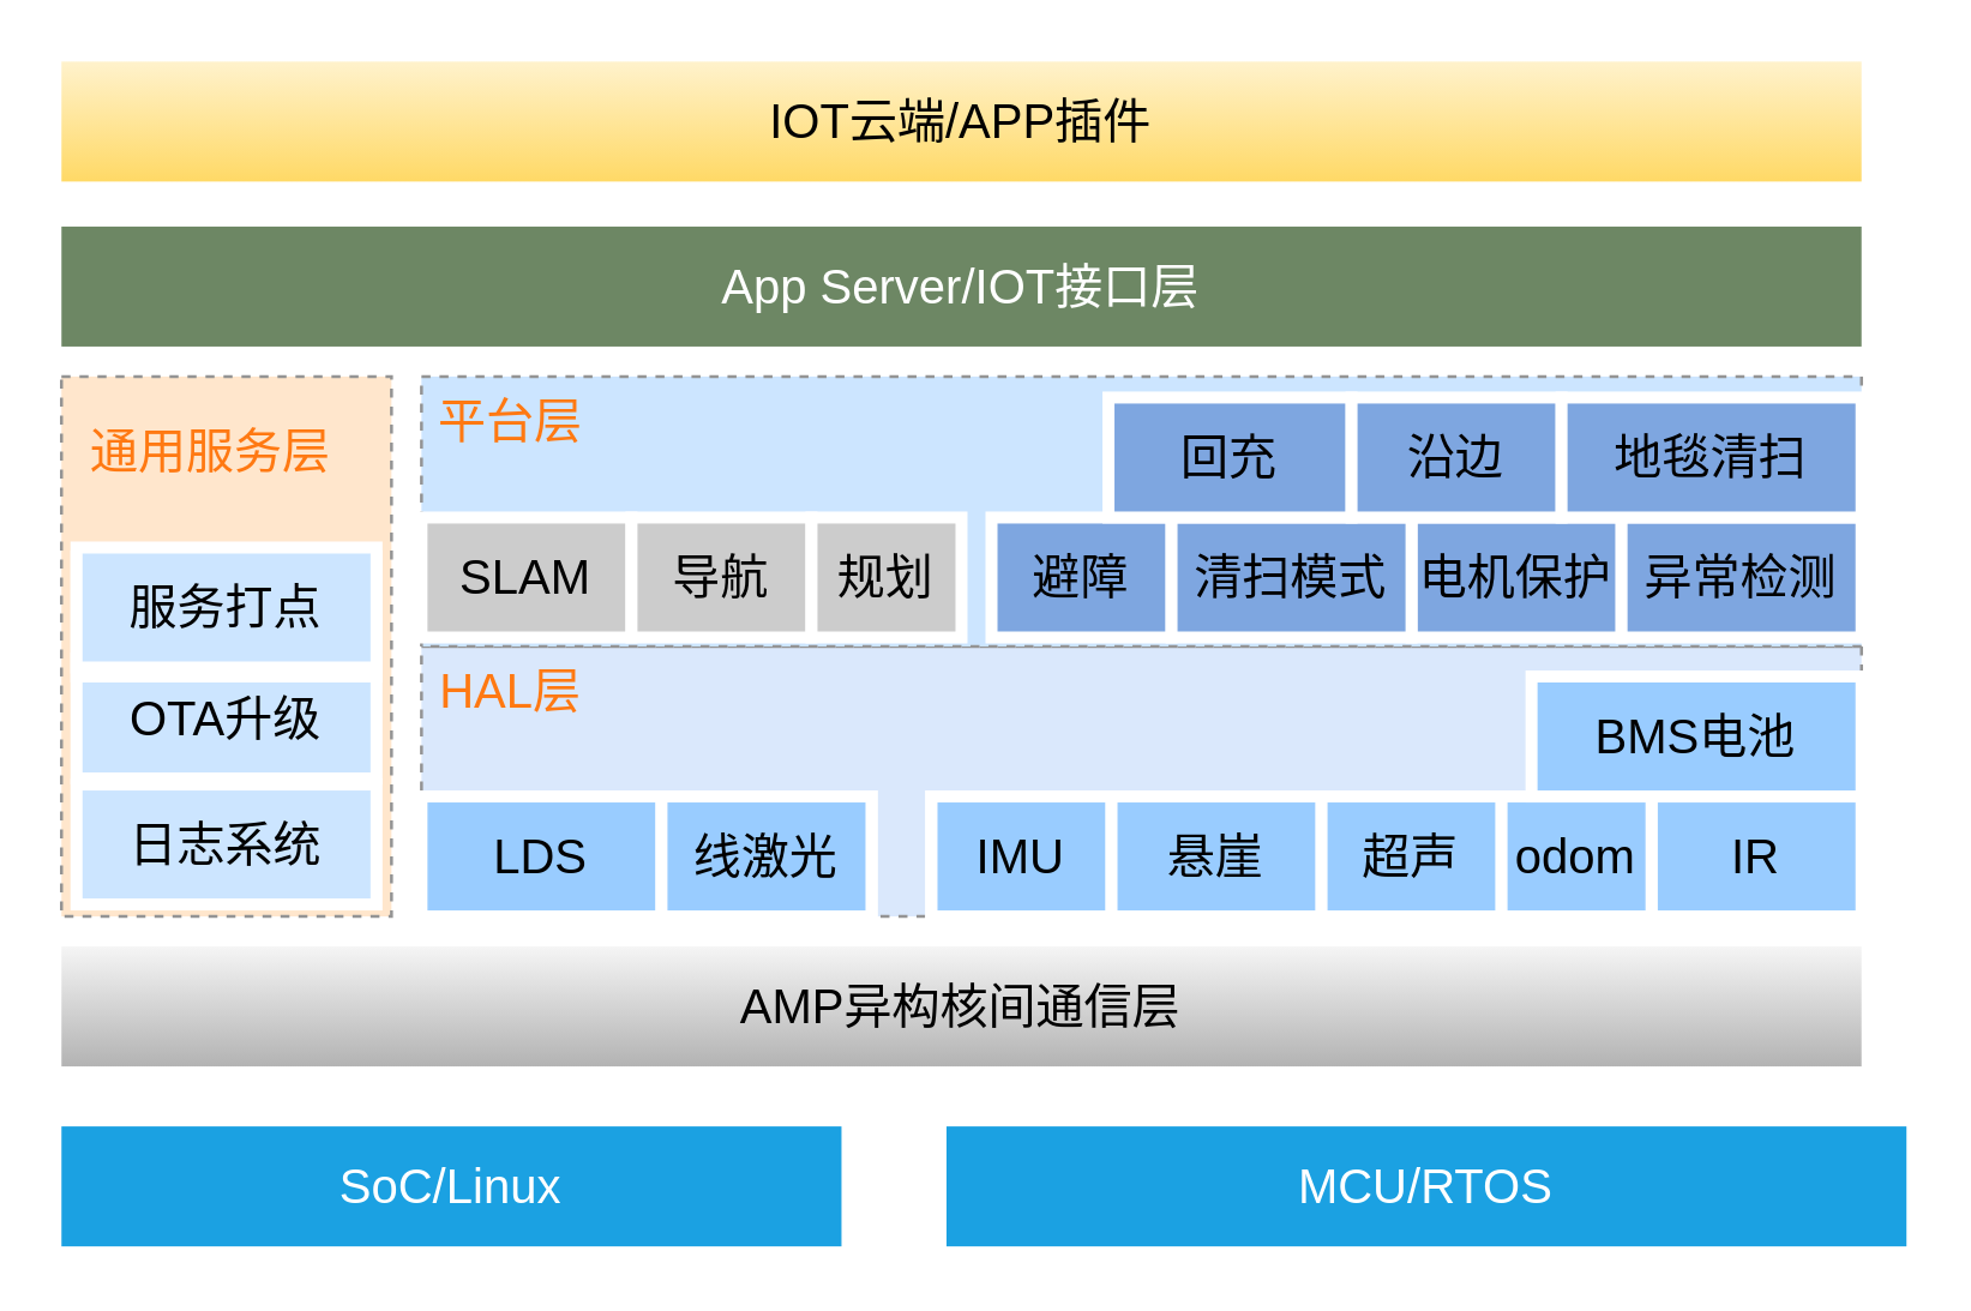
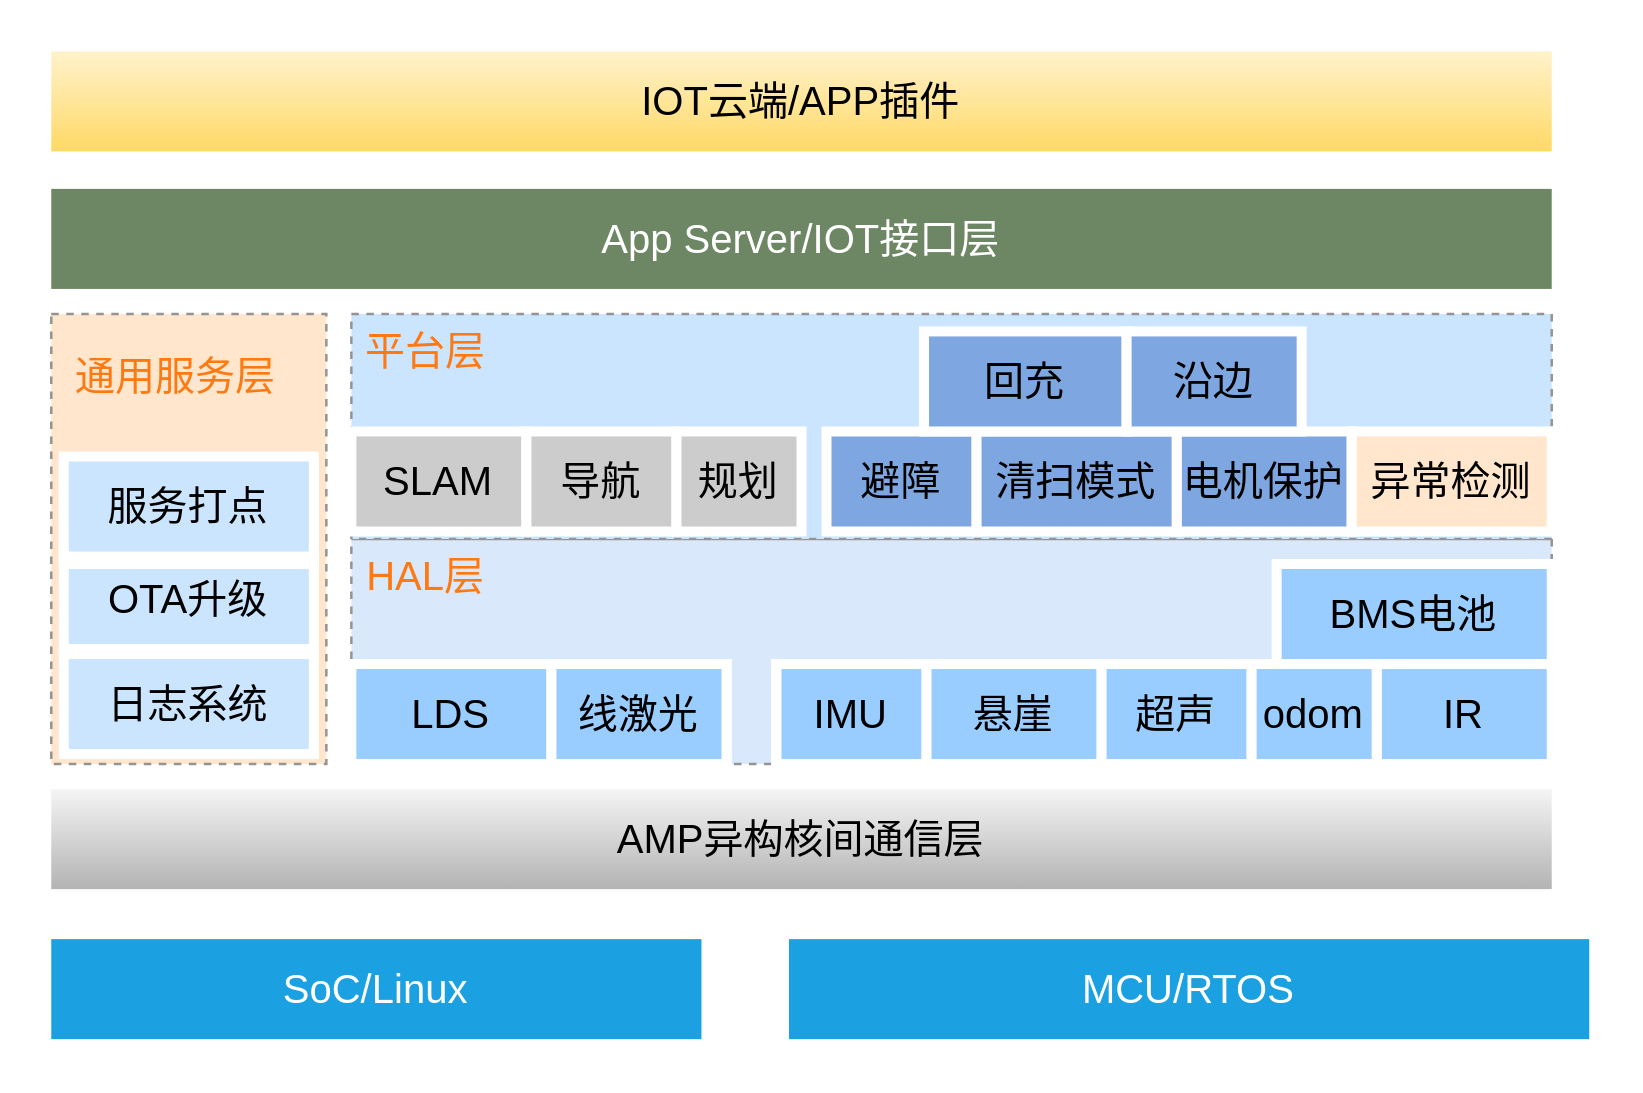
  <mxCell id="0" />
  <mxCell id="1" parent="0" />
  <mxCell id="2" value="" style="rounded=0;whiteSpace=wrap;html=1;fontSize=16;fillColor=#dae8fc;strokeColor=#949494;strokeWidth=1;dashed=1;" parent="1" vertex="1"><mxGeometry x="140" y="215" width="480" height="90" as="geometry" /></mxCell>
  <mxCell id="3" value="SoC/Linux" style="rounded=0;whiteSpace=wrap;html=1;fontSize=16;fillColor=#1ba1e2;fontColor=#ffffff;strokeColor=none;" parent="1" vertex="1"><mxGeometry x="20" y="375" width="260" height="40" as="geometry" /></mxCell>
  <mxCell id="4" value="MCU/RTOS" style="rounded=0;whiteSpace=wrap;html=1;fontSize=16;fillColor=#1ba1e2;fontColor=#ffffff;strokeColor=none;" parent="1" vertex="1"><mxGeometry x="315" y="375" width="320" height="40" as="geometry" /></mxCell>
  <mxCell id="5" value="LDS" style="rounded=0;whiteSpace=wrap;html=1;fontSize=16;fillColor=#cce5ff;strokeColor=none;" parent="1" vertex="1"><mxGeometry x="160" y="265" width="60" height="40" as="geometry" /></mxCell>
  <mxCell id="6" value="线激光" style="rounded=0;whiteSpace=wrap;html=1;fontSize=16;fillColor=#cce5ff;strokeColor=none;" parent="1" vertex="1"><mxGeometry x="220" y="265" width="70" height="40" as="geometry" /></mxCell>
  <mxCell id="7" value="odom" style="rounded=0;whiteSpace=wrap;html=1;fontSize=16;fillColor=#cce5ff;strokeColor=#FFFFFF;strokeWidth=4;" parent="1" vertex="1"><mxGeometry x="500" y="265" width="50" height="40" as="geometry" /></mxCell>
  <mxCell id="8" value="IR" style="rounded=0;whiteSpace=wrap;html=1;fontSize=16;fillColor=#99CCFF;strokeColor=#FFFFFF;strokeWidth=4;" parent="1" vertex="1"><mxGeometry x="550" y="265" width="70" height="40" as="geometry" /></mxCell>
  <mxCell id="9" value="" style="rounded=0;whiteSpace=wrap;html=1;fontSize=16;fillColor=#ffe6cc;strokeColor=#949494;dashed=1;" parent="1" vertex="1"><mxGeometry x="20" y="125" width="110" height="180" as="geometry" /></mxCell>
  <mxCell id="10" value="超声" style="rounded=0;whiteSpace=wrap;html=1;fontSize=16;fillColor=#cce5ff;strokeColor=none;" parent="1" vertex="1"><mxGeometry x="440" y="265" width="60" height="40" as="geometry" /></mxCell>
  <mxCell id="11" value="App Server/IOT接口层" style="rounded=0;whiteSpace=wrap;html=1;fontSize=16;fillColor=#6d8764;strokeColor=none;fontColor=#ffffff;" parent="1" vertex="1"><mxGeometry x="20" y="75" width="600" height="40" as="geometry" /></mxCell>
  <mxCell id="12" value="IOT云端/APP插件" style="rounded=0;whiteSpace=wrap;html=1;fontSize=16;fillColor=#fff2cc;strokeColor=none;gradientColor=#ffd966;" parent="1" vertex="1"><mxGeometry x="20" y="20" width="600" height="40" as="geometry" /></mxCell>
  <mxCell id="13" value="AMP异构核间通信层" style="rounded=0;whiteSpace=wrap;html=1;fontSize=16;fillColor=#f5f5f5;strokeColor=none;gradientColor=#b3b3b3;" parent="1" vertex="1"><mxGeometry x="20" y="315" width="600" height="40" as="geometry" /></mxCell>
  <mxCell id="14" value="日志系统" style="rounded=0;whiteSpace=wrap;html=1;fontSize=16;fillColor=#cce5ff;strokeColor=#FFFFFF;strokeWidth=4;" parent="1" vertex="1"><mxGeometry x="25" y="261" width="100" height="40" as="geometry" /></mxCell>
  <mxCell id="15" value="" style="rounded=0;whiteSpace=wrap;html=1;fontSize=16;fillColor=#CCE5FF;strokeColor=#949494;strokeWidth=1;dashed=1;" parent="1" vertex="1"><mxGeometry x="140" y="125" width="480" height="90" as="geometry" /></mxCell>
  <mxCell id="16" value="电机保护" style="rounded=0;whiteSpace=wrap;html=1;fontSize=16;fillColor=#7EA6E0;strokeColor=#FFFFFF;strokeWidth=4;" parent="1" vertex="1"><mxGeometry x="470" y="172" width="70" height="40" as="geometry" /></mxCell>
- <mxCell id="17" value="异常检测" style="rounded=0;whiteSpace=wrap;html=1;fontSize=16;fillColor=#7EA6E0;strokeColor=#FFFFFF;strokeWidth=4;" parent="1" vertex="1"><mxGeometry x="540" y="172" width="80" height="40" as="geometry" /></mxCell>
+ <mxCell id="17" value="异常检测" style="rounded=0;whiteSpace=wrap;html=1;fontSize=16;fillColor=#ffe6cc;strokeColor=#FFFFFF;strokeWidth=4;" parent="1" vertex="1"><mxGeometry x="540" y="172" width="80" height="40" as="geometry" /></mxCell>
  <mxCell id="18" value="OTA升级" style="rounded=0;whiteSpace=wrap;html=1;fontSize=16;fillColor=#cce5ff;strokeColor=#FFFFFF;strokeWidth=4;" parent="1" vertex="1"><mxGeometry x="25" y="219" width="100" height="40" as="geometry" /></mxCell>
  <mxCell id="19" value="IMU" style="rounded=0;whiteSpace=wrap;html=1;fontSize=16;fillColor=#cce5ff;strokeColor=none;" parent="1" vertex="1"><mxGeometry x="310" y="265" width="60" height="40" as="geometry" /></mxCell>
  <mxCell id="20" value="悬崖" style="rounded=0;whiteSpace=wrap;html=1;fontSize=16;fillColor=#cce5ff;strokeColor=none;" parent="1" vertex="1"><mxGeometry x="370" y="265" width="70" height="40" as="geometry" /></mxCell>
  <mxCell id="21" value="LDS" style="rounded=0;whiteSpace=wrap;html=1;fontSize=16;fillColor=#cce5ff;strokeColor=none;" parent="1" vertex="1"><mxGeometry x="160" y="265" width="60" height="40" as="geometry" /></mxCell>
  <mxCell id="22" value="线激光" style="rounded=0;whiteSpace=wrap;html=1;fontSize=16;fillColor=#cce5ff;strokeColor=none;" parent="1" vertex="1"><mxGeometry x="220" y="265" width="70" height="40" as="geometry" /></mxCell>
  <mxCell id="23" value="LDS" style="rounded=0;whiteSpace=wrap;html=1;fontSize=16;fillColor=#cce5ff;strokeColor=#FFFFFF;strokeWidth=4;" parent="1" vertex="1"><mxGeometry x="140" y="265" width="80" height="40" as="geometry" /></mxCell>
  <mxCell id="24" value="线激光" style="rounded=0;whiteSpace=wrap;html=1;fontSize=16;fillColor=#cce5ff;strokeColor=#FFFFFF;strokeWidth=4;" parent="1" vertex="1"><mxGeometry x="220" y="265" width="70" height="40" as="geometry" /></mxCell>
  <mxCell id="25" value="悬崖" style="rounded=0;whiteSpace=wrap;html=1;fontSize=16;fillColor=#cce5ff;strokeColor=#FFFFFF;strokeWidth=4;" parent="1" vertex="1"><mxGeometry x="370" y="265" width="70" height="40" as="geometry" /></mxCell>
  <mxCell id="26" value="IMU" style="rounded=0;whiteSpace=wrap;html=1;fontSize=16;fillColor=#cce5ff;strokeColor=#FFFFFF;strokeWidth=4;" parent="1" vertex="1"><mxGeometry x="310" y="265" width="60" height="40" as="geometry" /></mxCell>
  <mxCell id="27" value="超声" style="rounded=0;whiteSpace=wrap;html=1;fontSize=16;fillColor=#cce5ff;strokeColor=#FFFFFF;strokeWidth=4;" parent="1" vertex="1"><mxGeometry x="440" y="265" width="60" height="40" as="geometry" /></mxCell>
  <mxCell id="28" value="LDS" style="rounded=0;whiteSpace=wrap;html=1;fontSize=16;fillColor=#cce5ff;strokeColor=#FFFFFF;strokeWidth=4;" parent="1" vertex="1"><mxGeometry x="140" y="265" width="80" height="40" as="geometry" /></mxCell>
  <mxCell id="29" value="LDS" style="rounded=0;whiteSpace=wrap;html=1;fontSize=16;fillColor=#cce5ff;strokeColor=#FFFFFF;strokeWidth=4;" parent="1" vertex="1"><mxGeometry x="140" y="265" width="80" height="40" as="geometry" /></mxCell>
  <mxCell id="30" value="线激光" style="rounded=0;whiteSpace=wrap;html=1;fontSize=16;fillColor=#cce5ff;strokeColor=#FFFFFF;strokeWidth=4;" parent="1" vertex="1"><mxGeometry x="220" y="265" width="70" height="40" as="geometry" /></mxCell>
  <mxCell id="31" value="IMU" style="rounded=0;whiteSpace=wrap;html=1;fontSize=16;fillColor=#cce5ff;strokeColor=#FFFFFF;strokeWidth=4;" parent="1" vertex="1"><mxGeometry x="310" y="265" width="60" height="40" as="geometry" /></mxCell>
  <mxCell id="32" value="LDS" style="rounded=0;whiteSpace=wrap;html=1;fontSize=16;fillColor=#99CCFF;strokeColor=#FFFFFF;strokeWidth=4;" parent="1" vertex="1"><mxGeometry x="140" y="265" width="80" height="40" as="geometry" /></mxCell>
  <mxCell id="33" value="线激光" style="rounded=0;whiteSpace=wrap;html=1;fontSize=16;fillColor=#99CCFF;strokeColor=#FFFFFF;strokeWidth=4;" parent="1" vertex="1"><mxGeometry x="220" y="265" width="70" height="40" as="geometry" /></mxCell>
  <mxCell id="34" value="IMU" style="rounded=0;whiteSpace=wrap;html=1;fontSize=16;fillColor=#99CCFF;strokeColor=#FFFFFF;strokeWidth=4;" parent="1" vertex="1"><mxGeometry x="310" y="265" width="60" height="40" as="geometry" /></mxCell>
  <mxCell id="35" value="悬崖" style="rounded=0;whiteSpace=wrap;html=1;fontSize=16;fillColor=#99CCFF;strokeColor=#FFFFFF;strokeWidth=4;" parent="1" vertex="1"><mxGeometry x="370" y="265" width="70" height="40" as="geometry" /></mxCell>
  <mxCell id="36" value="超声" style="rounded=0;whiteSpace=wrap;html=1;fontSize=16;fillColor=#99CCFF;strokeColor=#FFFFFF;strokeWidth=4;" parent="1" vertex="1"><mxGeometry x="440" y="265" width="60" height="40" as="geometry" /></mxCell>
  <mxCell id="37" value="odom" style="rounded=0;whiteSpace=wrap;html=1;fontSize=16;fillColor=#99CCFF;strokeColor=#FFFFFF;strokeWidth=4;" parent="1" vertex="1"><mxGeometry x="500" y="265" width="50" height="40" as="geometry" /></mxCell>
  <mxCell id="38" value="OTA升级" style="rounded=0;whiteSpace=wrap;html=1;fontSize=16;fillColor=#cce5ff;strokeColor=#FFFFFF;strokeWidth=4;" parent="1" vertex="1"><mxGeometry x="25" y="185" width="100" height="40" as="geometry" /></mxCell>
  <mxCell id="39" value="服务打点" style="rounded=0;whiteSpace=wrap;html=1;fontSize=16;fillColor=#cce5ff;strokeColor=#FFFFFF;strokeWidth=4;" parent="1" vertex="1"><mxGeometry x="25" y="182" width="100" height="40" as="geometry" /></mxCell>
  <mxCell id="40" value="SLAM" style="rounded=0;whiteSpace=wrap;html=1;fontSize=16;fillColor=#CCCCCC;strokeColor=#FFFFFF;strokeWidth=4;" parent="1" vertex="1"><mxGeometry x="140" y="172" width="70" height="40" as="geometry" /></mxCell>
  <mxCell id="41" value="导航" style="rounded=0;whiteSpace=wrap;html=1;fontSize=16;fillColor=#CCCCCC;strokeColor=#FFFFFF;strokeWidth=4;" parent="1" vertex="1"><mxGeometry x="210" y="172" width="60" height="40" as="geometry" /></mxCell>
  <mxCell id="42" value="规划" style="rounded=0;whiteSpace=wrap;html=1;fontSize=16;fillColor=#CCCCCC;strokeColor=#FFFFFF;strokeWidth=4;" parent="1" vertex="1"><mxGeometry x="270" y="172" width="50" height="40" as="geometry" /></mxCell>
  <mxCell id="43" value="避障" style="rounded=0;whiteSpace=wrap;html=1;fontSize=16;fillColor=#7EA6E0;strokeColor=#FFFFFF;strokeWidth=4;" parent="1" vertex="1"><mxGeometry x="330" y="172" width="60" height="40" as="geometry" /></mxCell>
  <mxCell id="44" value="清扫模式" style="rounded=0;whiteSpace=wrap;html=1;fontSize=16;fillColor=#7EA6E0;strokeColor=#FFFFFF;strokeWidth=4;" parent="1" vertex="1"><mxGeometry x="390" y="172" width="80" height="40" as="geometry" /></mxCell>
  <mxCell id="45" value="回充" style="rounded=0;whiteSpace=wrap;html=1;fontSize=16;fillColor=#7EA6E0;strokeColor=#FFFFFF;strokeWidth=4;" parent="1" vertex="1"><mxGeometry x="369" y="132" width="81" height="40" as="geometry" /></mxCell>
  <mxCell id="46" value="沿边" style="rounded=0;whiteSpace=wrap;html=1;fontSize=16;fillColor=#7EA6E0;strokeColor=#FFFFFF;strokeWidth=4;" parent="1" vertex="1"><mxGeometry x="450" y="132" width="70" height="40" as="geometry" /></mxCell>
- <mxCell id="47" value="地毯清扫" style="rounded=0;whiteSpace=wrap;html=1;fontSize=16;fillColor=#7EA6E0;strokeColor=#FFFFFF;strokeWidth=4;" parent="1" vertex="1"><mxGeometry x="520" y="132" width="100" height="40" as="geometry" /></mxCell>
  <mxCell id="48" value="BMS电池" style="rounded=0;whiteSpace=wrap;html=1;fontSize=16;fillColor=#99CCFF;strokeColor=#FFFFFF;strokeWidth=4;" parent="1" vertex="1"><mxGeometry x="510" y="225" width="110" height="40" as="geometry" /></mxCell>
  <mxCell id="49" value="平台层" style="text;html=1;strokeColor=none;fillColor=none;align=center;verticalAlign=middle;whiteSpace=wrap;rounded=0;shadow=1;dashed=1;strokeWidth=1;fontSize=16;fontColor=#FF7912;" parent="1" vertex="1"><mxGeometry x="140" y="125" width="60" height="30" as="geometry" /></mxCell>
  <mxCell id="50" value="HAL层" style="text;html=1;strokeColor=none;fillColor=none;align=center;verticalAlign=middle;whiteSpace=wrap;rounded=0;shadow=1;dashed=1;strokeWidth=1;fontSize=16;fontColor=#FF7912;" parent="1" vertex="1"><mxGeometry x="140" y="215" width="60" height="30" as="geometry" /></mxCell>
  <mxCell id="51" value="通用服务层" style="text;html=1;strokeColor=none;fillColor=none;align=center;verticalAlign=middle;whiteSpace=wrap;rounded=0;shadow=1;dashed=1;strokeWidth=1;fontSize=16;fontColor=#FF7912;" parent="1" vertex="1"><mxGeometry x="25" y="135" width="90" height="30" as="geometry" /></mxCell>
